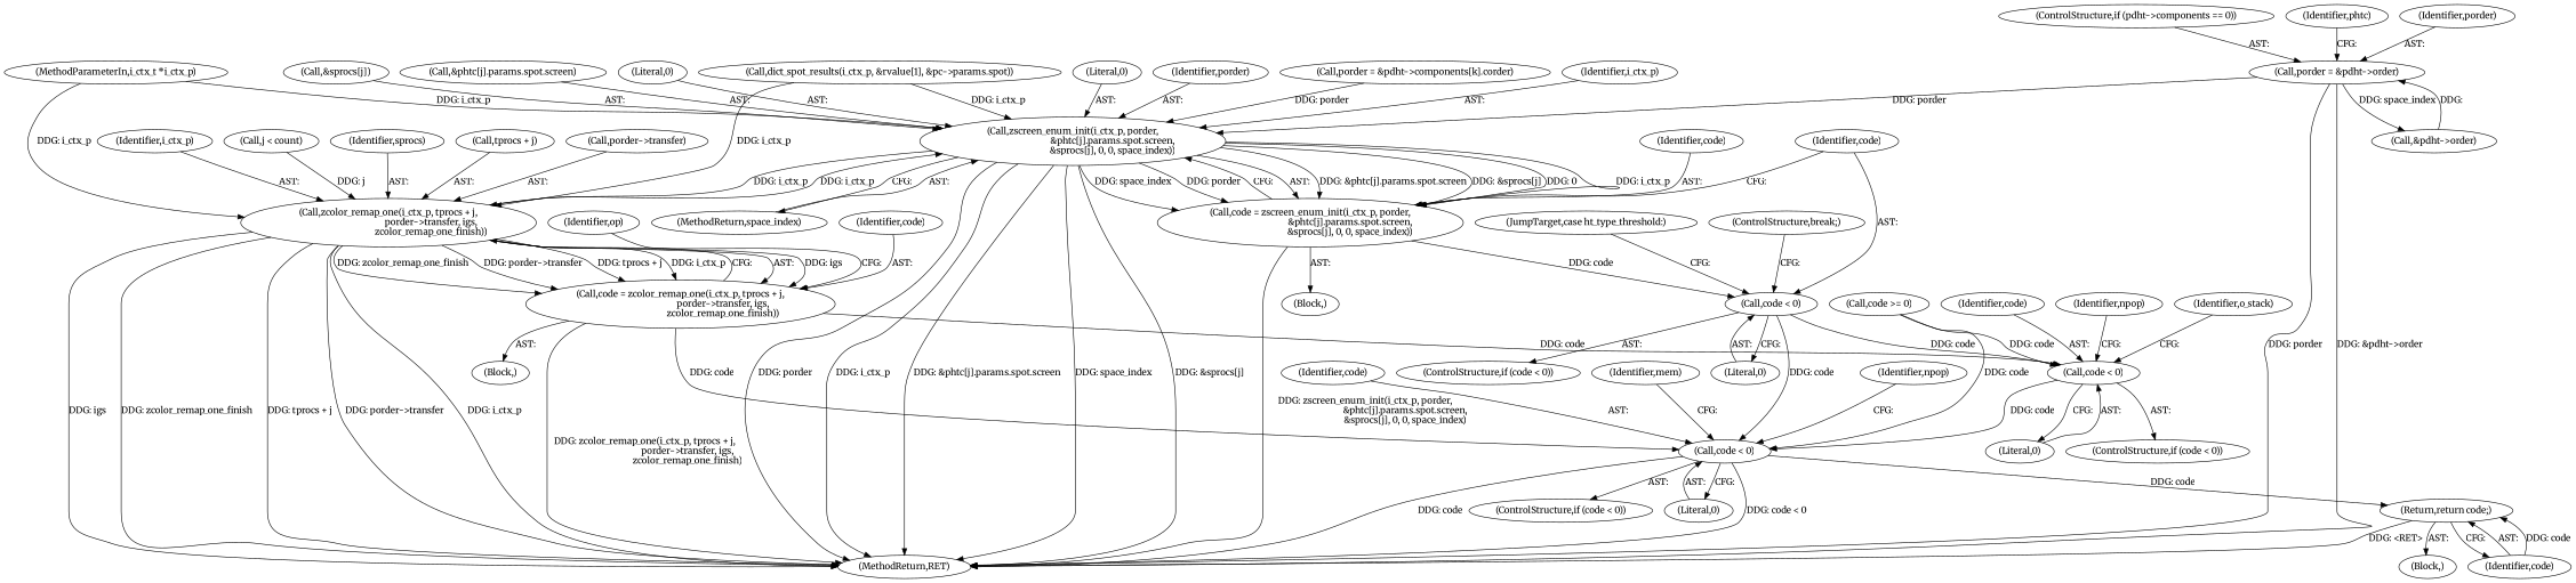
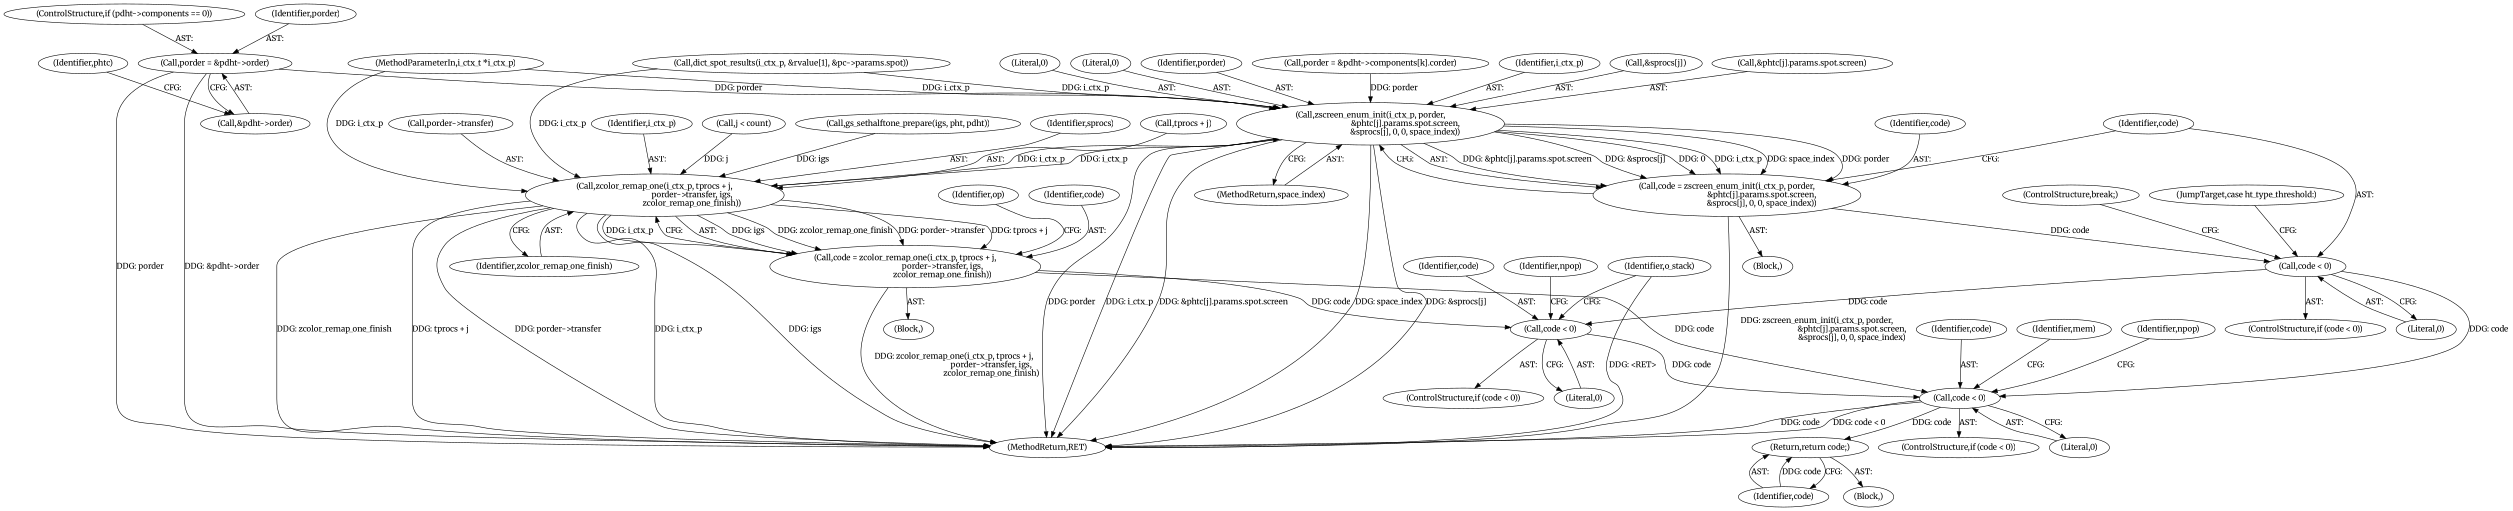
  digraph {
    fontname=Merriweather
    node [fontname=Merriweather]
    edge [fontname=Merriweather]
    n1 [label="(Call,porder = &pdht->order)"]
    n2 [label="(Call,zscreen_enum_init(i_ctx_p, porder,\n                                         &phtc[j].params.spot.screen,\n                                         &sprocs[j], 0, 0, space_index))"]
    n3 [label="(MethodReturn,RET)"]
    n4 [label="(Call,&pdht->order)"]
    n5 [label="(Call,code = zscreen_enum_init(i_ctx_p, porder,\n                                         &phtc[j].params.spot.screen,\n                                         &sprocs[j], 0, 0, space_index))"]
    n6 [label="(Call,zcolor_remap_one(i_ctx_p, tprocs + j,\n                                            porder->transfer, igs,\n                                            zcolor_remap_one_finish))"]
    n7 [label="(MethodReturn,space_index)"]
    n8 [label="(ControlStructure,if (pdht->components == 0))"]
    n9 [label="(Call,code < 0)"]
    n10 [label="(Block,)"]
    n11 [label="(Call,code = zcolor_remap_one(i_ctx_p, tprocs + j,\n                                            porder->transfer, igs,\n                                            zcolor_remap_one_finish))"]
+   n12 [label="(Identifier,zcolor_remap_one_finish)"]
    n13 [label="(Call,code < 0)"]
    n14 [label="(Call,code < 0)"]
    n15 [label="(ControlStructure,if (code < 0))"]
    n16 [label="(Literal,0)"]
    n17 [label="(Literal,0)"]
    n18 [label="(ControlStructure,if (code < 0))"]
    n19 [label="(Return,return code;)"]
    n20 [label="(ControlStructure,if (code < 0))"]
    n21 [label="(Literal,0)"]
    n22 [label="(Identifier,code)"]
    n23 [label="(Block,)"]
    n24 [label="(Block,)"]
    n25 [label="(Identifier,op)"]
    n26 [label="(ControlStructure,break;)"]
    n27 [label="(Call,porder->transfer)"]
    n28 [label="(Identifier,porder)"]
    n29 [label="(Call,dict_spot_results(i_ctx_p, &rvalue[1], &pc->params.spot))"]
    n30 [label="(Call,porder = &pdht->components[k].corder)"]
    n31 [label="(Identifier,phtc)"]
    n32 [label="(Identifier,i_ctx_p)"]
    n33 [label="(Call,j < count)"]
    n34 [label="(Identifier,code)"]
    n35 [label="(JumpTarget,case ht_type_threshold:)"]
+   n36 [label="(Call,gs_sethalftone_prepare(igs, pht, pdht))"]
    n37 [label="(Identifier,code)"]
    n38 [label="(Identifier,code)"]
    n39 [label="(Identifier,code)"]
    n40 [label="(Identifier,sprocs)"]
    n41 [label="(Identifier,i_ctx_p)"]
    n42 [label="(Identifier,mem)"]
    n43 [label="(Call,&sprocs[j])"]
-   n44 [label="(Call,code >= 0)"]
    n45 [label="(Call,tprocs + j)"]
    n46 [label="(Call,&phtc[j].params.spot.screen)"]
    n47 [label="(Literal,0)"]
    n48 [label="(Identifier,code)"]
    n49 [label="(Identifier,npop)"]
    n50 [label="(Identifier,npop)"]
    n51 [label="(MethodParameterIn,i_ctx_t *i_ctx_p)"]
    n52 [label="(Identifier,o_stack)"]
    n53 [label="(Literal,0)"]
    n54 [label="(Identifier,porder)"]
    n1 -> n2 [label="DDG: porder"]
    n1 -> n3 [label="DDG: porder"]
    n1 -> n3 [label="DDG: &pdht->order"]
-   n1 -> n4 [label="DDG: space_index"]
+   n1 -> n4 [label="CFG: "]
    n2 -> n3 [label="DDG: porder"]
    n2 -> n3 [label="DDG: i_ctx_p"]
    n2 -> n3 [label="DDG: &phtc[j].params.spot.screen"]
    n2 -> n3 [label="DDG: space_index"]
    n2 -> n3 [label="DDG: &sprocs[j]"]
    n2 -> n5 [label="AST: "]
    n2 -> n5 [label="DDG: &phtc[j].params.spot.screen"]
    n2 -> n5 [label="DDG: &sprocs[j]"]
    n2 -> n5 [label="DDG: 0"]
    n2 -> n5 [label="DDG: i_ctx_p"]
    n2 -> n5 [label="DDG: space_index"]
    n2 -> n5 [label="DDG: porder"]
    n2 -> n6 [label="DDG: i_ctx_p"]
    n2 -> n7 [label="CFG: "]
-   n4 -> n1 [label="DDG: "]
+   n4 -> n1 [label="AST: "]
    n5 -> n2 [label="CFG: "]
    n5 -> n3 [label="DDG: zscreen_enum_init(i_ctx_p, porder,\n                                         &phtc[j].params.spot.screen,\n                                         &sprocs[j], 0, 0, space_index)"]
    n5 -> n9 [label="DDG: code"]
    n5 -> n10 [label="AST: "]
    n6 -> n2 [label="DDG: i_ctx_p"]
    n6 -> n3 [label="DDG: i_ctx_p"]
    n6 -> n3 [label="DDG: igs"]
    n6 -> n3 [label="DDG: zcolor_remap_one_finish"]
    n6 -> n3 [label="DDG: tprocs + j"]
    n6 -> n3 [label="DDG: porder->transfer"]
    n6 -> n11 [label="AST: "]
    n6 -> n11 [label="DDG: igs"]
    n6 -> n11 [label="DDG: zcolor_remap_one_finish"]
    n6 -> n11 [label="DDG: porder->transfer"]
    n6 -> n11 [label="DDG: tprocs + j"]
    n6 -> n11 [label="DDG: i_ctx_p"]
+   n6 -> n12 [label="CFG: "]
    n7 -> n2 [label="AST: "]
    n8 -> n1 [label="AST: "]
    n9 -> n13 [label="DDG: code"]
    n9 -> n14 [label="DDG: code"]
    n9 -> n15 [label="AST: "]
    n9 -> n16 [label="CFG: "]
    n11 -> n3 [label="DDG: zcolor_remap_one(i_ctx_p, tprocs + j,\n                                            porder->transfer, igs,\n                                            zcolor_remap_one_finish)"]
    n11 -> n6 [label="CFG: "]
    n11 -> n13 [label="DDG: code"]
    n11 -> n14 [label="DDG: code"]
    n11 -> n24 [label="AST: "]
+   n12 -> n6 [label="AST: "]
    n13 -> n14 [label="DDG: code"]
    n13 -> n17 [label="CFG: "]
    n13 -> n18 [label="AST: "]
    n14 -> n3 [label="DDG: code"]
    n14 -> n3 [label="DDG: code < 0"]
    n14 -> n19 [label="DDG: code"]
    n14 -> n20 [label="AST: "]
    n14 -> n21 [label="CFG: "]
    n16 -> n9 [label="AST: "]
    n17 -> n13 [label="AST: "]
-   n19 -> n3 [label="DDG: <RET>"]
+   n52 -> n3 [label="DDG: <RET>"]
    n19 -> n22 [label="CFG: "]
    n19 -> n23 [label="AST: "]
    n21 -> n14 [label="AST: "]
    n22 -> n19 [label="AST: "]
    n22 -> n19 [label="DDG: code"]
    n25 -> n11 [label="CFG: "]
    n26 -> n9 [label="CFG: "]
    n27 -> n6 [label="AST: "]
    n28 -> n2 [label="AST: "]
    n29 -> n2 [label="DDG: i_ctx_p"]
    n29 -> n6 [label="DDG: i_ctx_p"]
    n30 -> n2 [label="DDG: porder"]
-   n31 -> n1 [label="CFG: "]
+   n31 -> n4 [label="CFG: "]
    n32 -> n6 [label="AST: "]
    n33 -> n6 [label="DDG: j"]
    n34 -> n5 [label="CFG: "]
    n34 -> n9 [label="AST: "]
    n35 -> n9 [label="CFG: "]
+   n36 -> n6 [label="DDG: igs"]
    n37 -> n14 [label="AST: "]
    n38 -> n13 [label="AST: "]
    n39 -> n5 [label="AST: "]
    n40 -> n6 [label="AST: "]
    n41 -> n2 [label="AST: "]
    n42 -> n14 [label="CFG: "]
    n43 -> n2 [label="AST: "]
-   n44 -> n13 [label="DDG: code"]
-   n44 -> n14 [label="DDG: code"]
    n45 -> n6 [label="AST: "]
    n46 -> n2 [label="AST: "]
    n47 -> n2 [label="AST: "]
    n48 -> n11 [label="AST: "]
    n49 -> n13 [label="CFG: "]
    n50 -> n14 [label="CFG: "]
    n51 -> n2 [label="DDG: i_ctx_p"]
    n51 -> n6 [label="DDG: i_ctx_p"]
    n52 -> n13 [label="CFG: "]
    n53 -> n2 [label="AST: "]
    n54 -> n1 [label="AST: "]
  }
